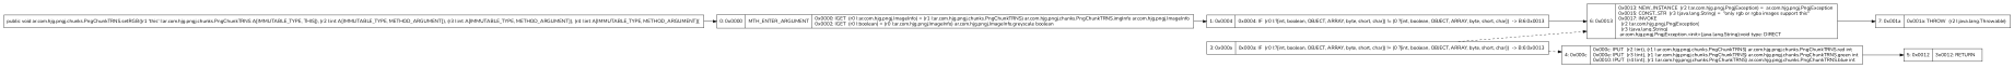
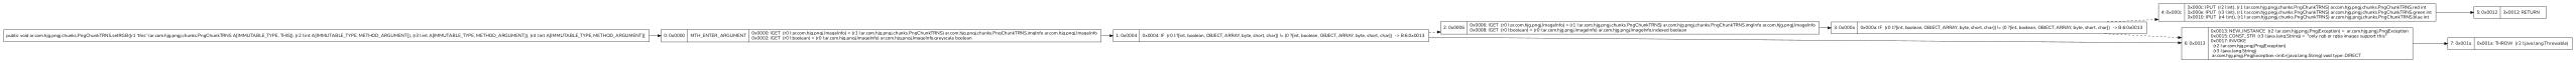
  digraph {
    fontname=Nunito
    rankdir=LR
    node [fontname=Nunito shape=record]
    edge [fontname=Nunito]
    n1 [label="{0\:\ 0x0000|MTH_ENTER_ARGUMENT\l|0x0000: IGET  (r0 I:ar.com.hjg.pngj.ImageInfo) = (r1 I:ar.com.hjg.pngj.chunks.PngChunkTRNS) ar.com.hjg.pngj.chunks.PngChunkTRNS.imgInfo ar.com.hjg.pngj.ImageInfo \l0x0002: IGET  (r0 I:boolean) = (r0 I:ar.com.hjg.pngj.ImageInfo) ar.com.hjg.pngj.ImageInfo.greyscale boolean \l}"]
    n2 [label="{1\:\ 0x0004|0x0004: IF  (r0 I:?[int, boolean, OBJECT, ARRAY, byte, short, char]) != (0 ?[int, boolean, OBJECT, ARRAY, byte, short, char])  \-\> B:6:0x0013 \l}"]
+   n3 [label="{2\:\ 0x0006|0x0006: IGET  (r0 I:ar.com.hjg.pngj.ImageInfo) = (r1 I:ar.com.hjg.pngj.chunks.PngChunkTRNS) ar.com.hjg.pngj.chunks.PngChunkTRNS.imgInfo ar.com.hjg.pngj.ImageInfo \l0x0008: IGET  (r0 I:boolean) = (r0 I:ar.com.hjg.pngj.ImageInfo) ar.com.hjg.pngj.ImageInfo.indexed boolean \l}"]
    n4 [label="{6\:\ 0x0013|0x0013: NEW_INSTANCE  (r2 I:ar.com.hjg.pngj.PngjException) =  ar.com.hjg.pngj.PngjException \l0x0015: CONST_STR  (r3 I:java.lang.String) =  \"only rgb or rgba images support this\" \l0x0017: INVOKE  \l  (r2 I:ar.com.hjg.pngj.PngjException)\l  (r3 I:java.lang.String)\l ar.com.hjg.pngj.PngjException.\<init\>(java.lang.String):void type: DIRECT \l}"]
    n5 [label="{3\:\ 0x000a|0x000a: IF  (r0 I:?[int, boolean, OBJECT, ARRAY, byte, short, char]) != (0 ?[int, boolean, OBJECT, ARRAY, byte, short, char])  \-\> B:6:0x0013 \l}"]
    n6 [label="{7\:\ 0x001a|0x001a: THROW  (r2 I:java.lang.Throwable) \l}"]
    n7 [label="{4\:\ 0x000c|0x000c: IPUT  (r2 I:int), (r1 I:ar.com.hjg.pngj.chunks.PngChunkTRNS) ar.com.hjg.pngj.chunks.PngChunkTRNS.red int \l0x000e: IPUT  (r3 I:int), (r1 I:ar.com.hjg.pngj.chunks.PngChunkTRNS) ar.com.hjg.pngj.chunks.PngChunkTRNS.green int \l0x0010: IPUT  (r4 I:int), (r1 I:ar.com.hjg.pngj.chunks.PngChunkTRNS) ar.com.hjg.pngj.chunks.PngChunkTRNS.blue int \l}"]
    n8 [label="{5\:\ 0x0012|3x0012: RETURN   \l}"]
    n9 [label="{public void ar.com.hjg.pngj.chunks.PngChunkTRNS.setRGB((r1 'this' I:ar.com.hjg.pngj.chunks.PngChunkTRNS A[IMMUTABLE_TYPE, THIS]), (r2 I:int A[IMMUTABLE_TYPE, METHOD_ARGUMENT]), (r3 I:int A[IMMUTABLE_TYPE, METHOD_ARGUMENT]), (r4 I:int A[IMMUTABLE_TYPE, METHOD_ARGUMENT])) }"]
    n1 -> n2
+   n2 -> n3 [style=dashed]
    n2 -> n4
+   n3 -> n5
    n4 -> n6
    n5 -> n4 [style=dashed]
    n5 -> n7 [style=dashed]
    n7 -> n8
    n9 -> n1
  }
